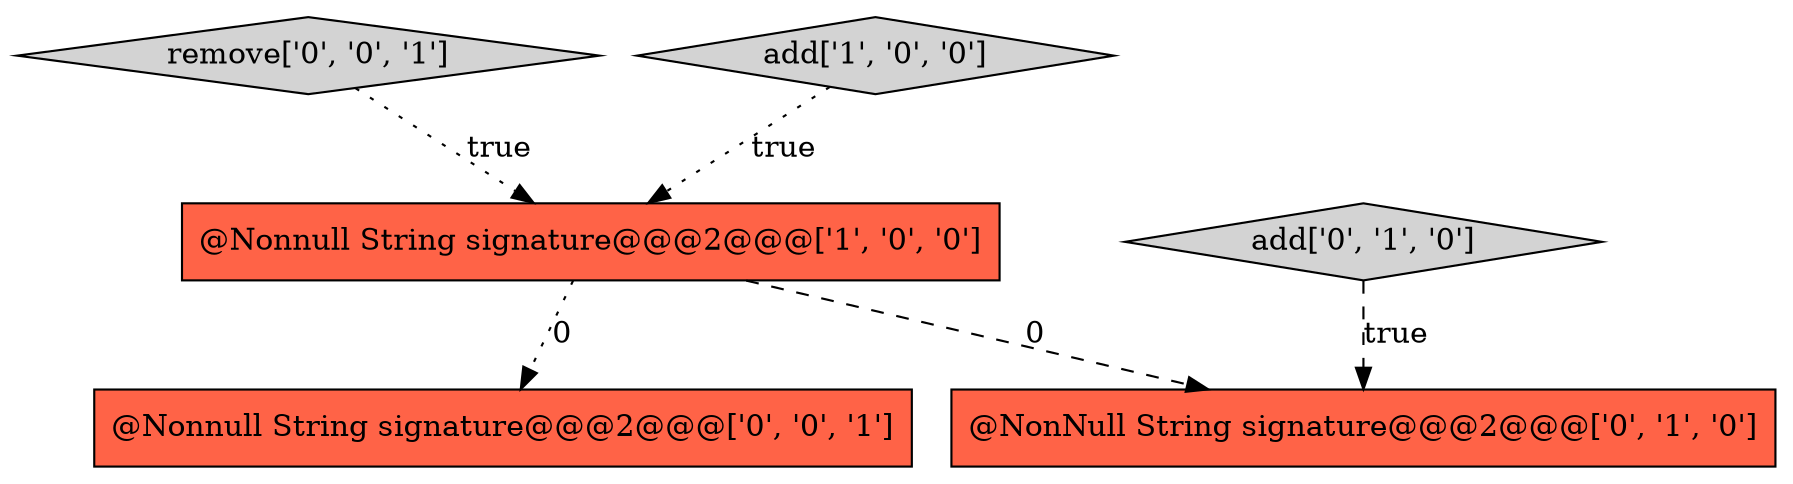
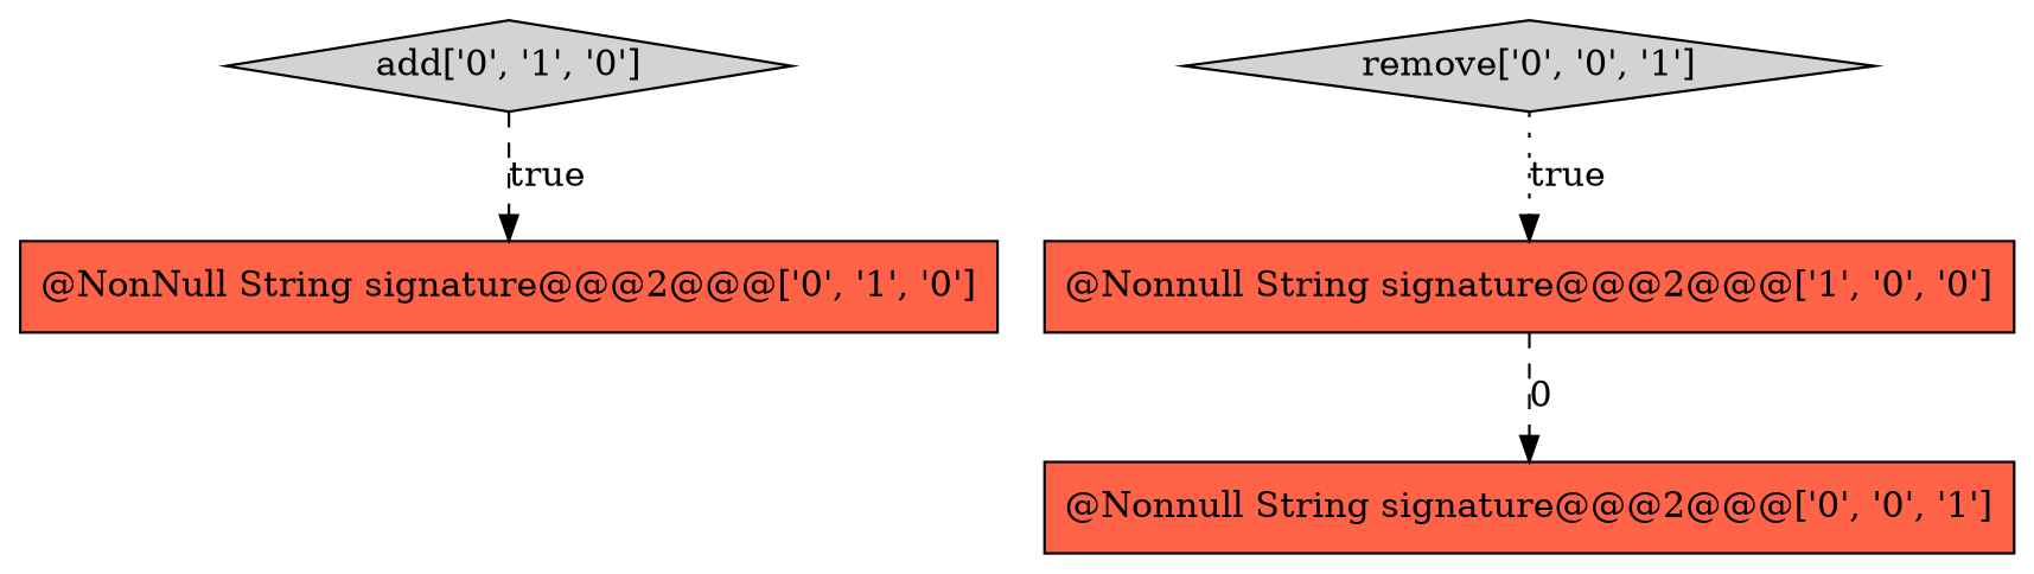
  digraph {
    node [fillcolor=tomato shape=box style=filled]
    edge [style=dashed]
    n1 [label="@NonNull String signature@@@2@@@['0', '1', '0']"]
    n2 [fillcolor=lightgray label="remove['0', '0', '1']" shape=diamond]
    n3 [label="@Nonnull String signature@@@2@@@['1', '0', '0']"]
    n4 [label="@Nonnull String signature@@@2@@@['0', '0', '1']"]
-   n5 [fillcolor=lightgray label="add['1', '0', '0']" shape=diamond]
    n6 [fillcolor=lightgray label="add['0', '1', '0']" shape=diamond]
    n2 -> n3 [label=true style=dotted]
-   n3 -> n1 [label=0]
-   n3 -> n4 [label=0 style=dotted]
-   n5 -> n3 [label=true style=dotted]
+   n3 -> n4 [label=0]
    n6 -> n1 [label=true]
  }
